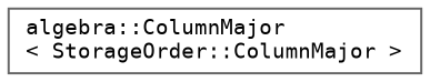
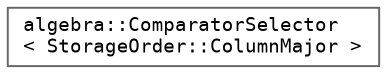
  digraph {
    rankdir=LR
    fontname="DejaVu Sans Mono"
-   n1 [color=grey40 fillcolor=white fontname="DejaVu Sans Mono" fontsize=10 height=0.2 label="algebra::ColumnMajor\l\< StorageOrder::ColumnMajor \>" shape=box style=filled width=0.4]
+   n1 [color=grey40 fillcolor=white fontname="DejaVu Sans Mono" fontsize=10 height=0.2 label="algebra::ComparatorSelector\l\< StorageOrder::ColumnMajor \>" shape=box style=filled width=0.4]
  }
